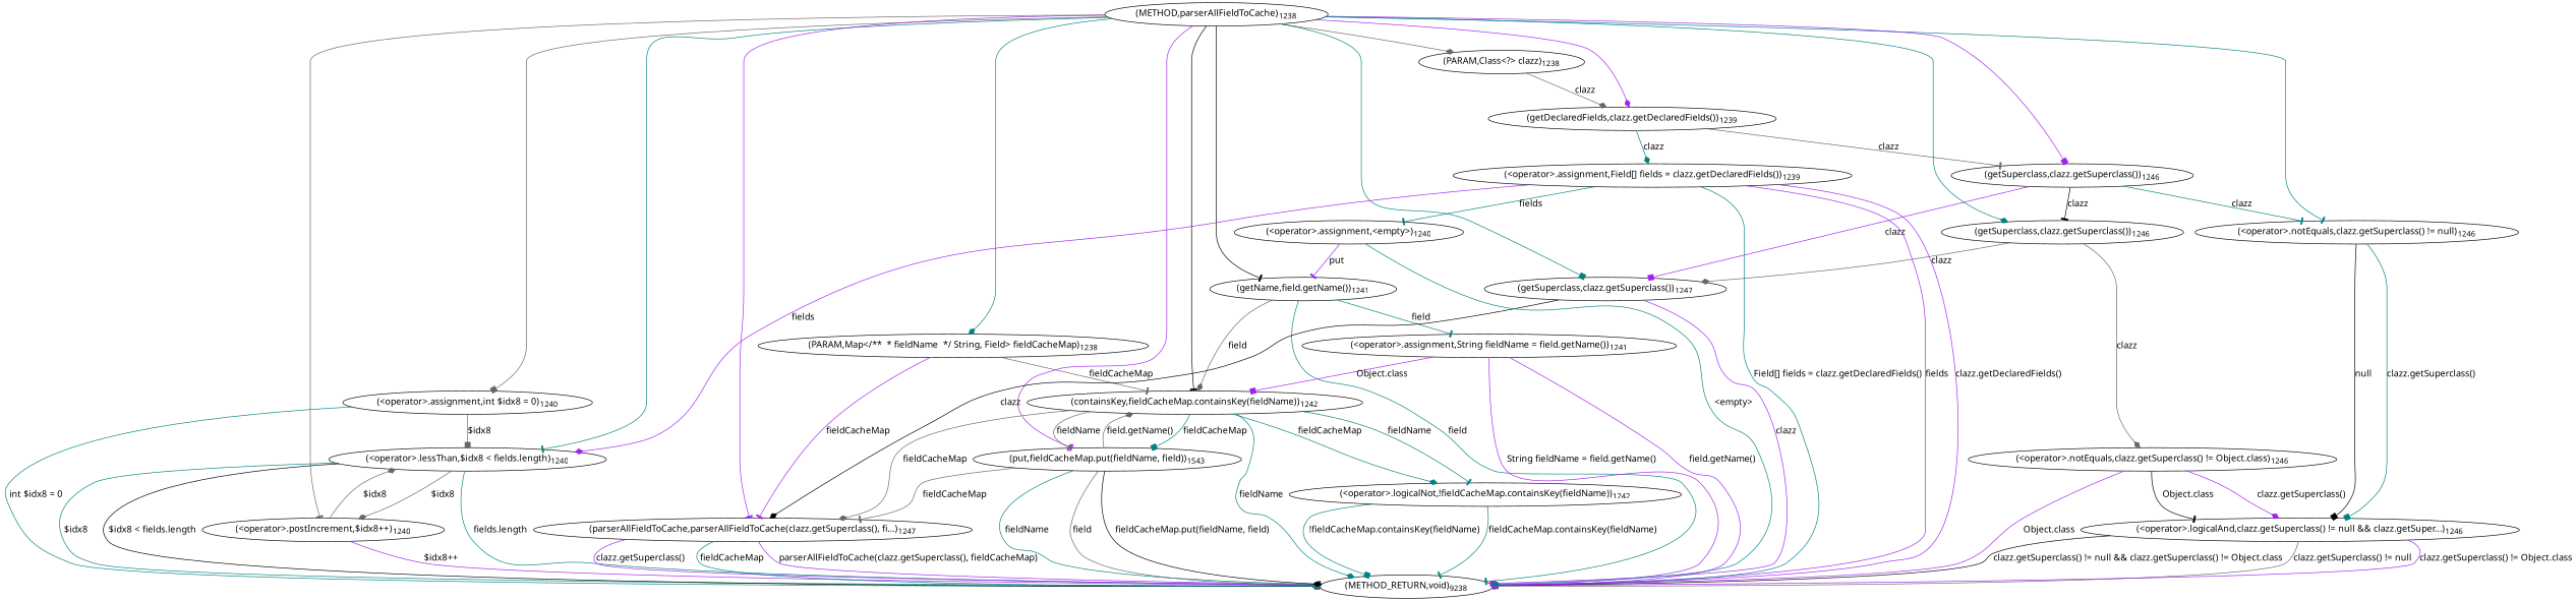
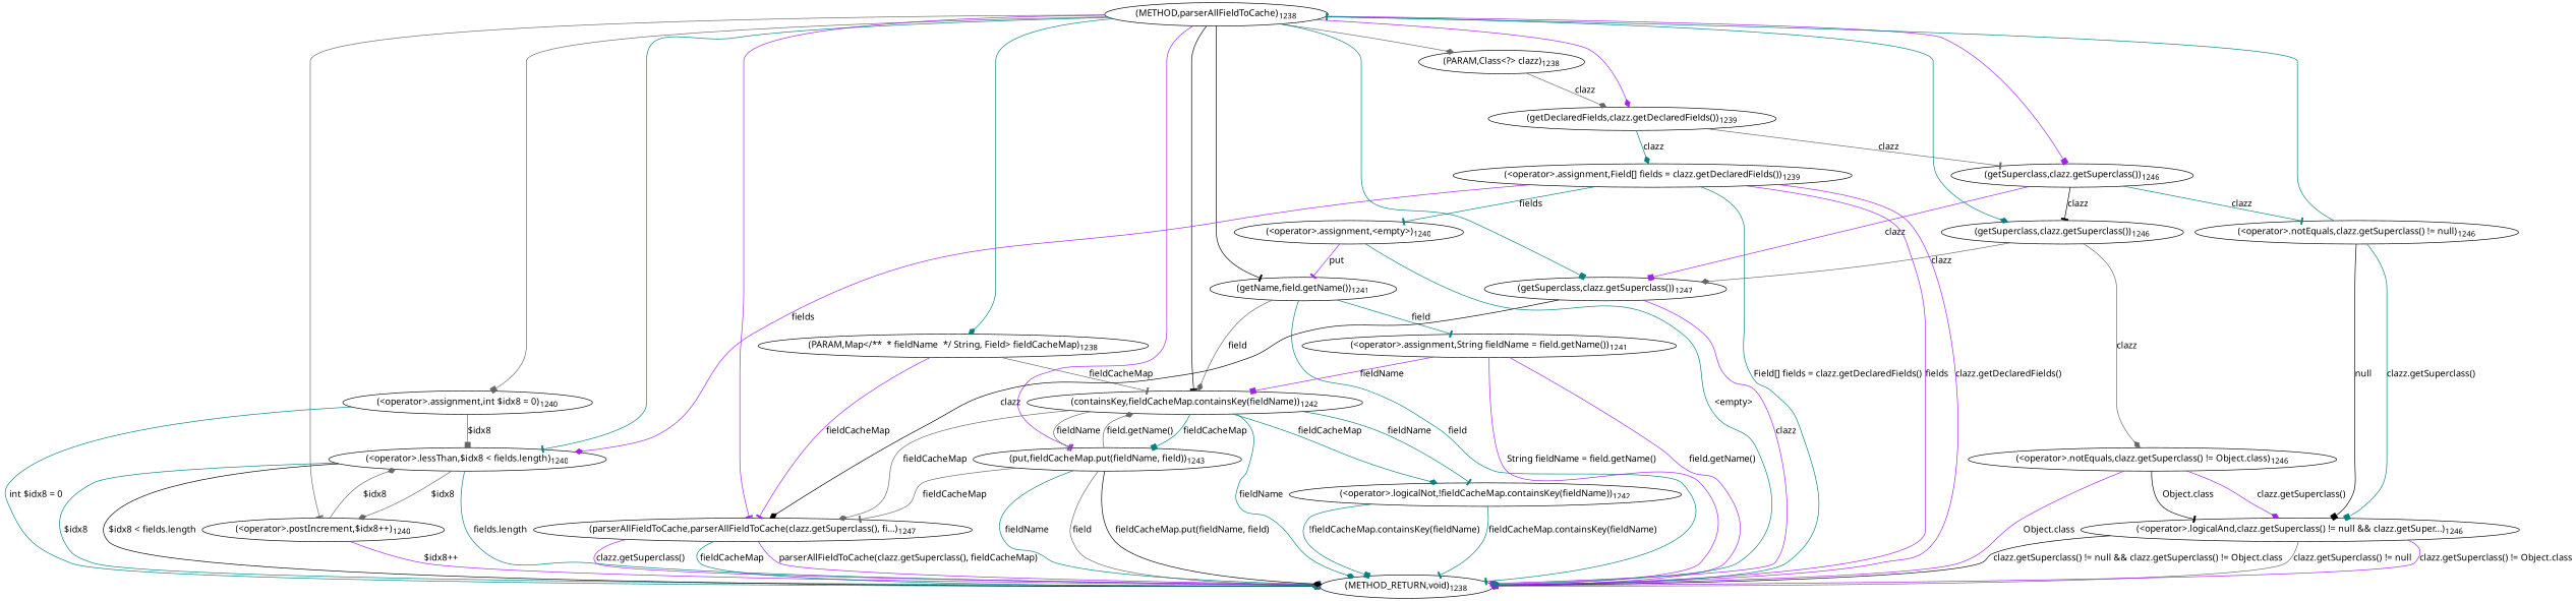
  digraph {
    fontname="Noto Sans"
    node [fontname="Noto Sans"]
    edge [arrowhead=tee color=teal fontname="Noto Sans"]
    n1 [label=<(METHOD,parserAllFieldToCache)<SUB>1238</SUB>>]
    n2 [label=<(PARAM,Class&lt;?&gt; clazz)<SUB>1238</SUB>>]
    n3 [label=<(PARAM,Map&lt;/**  * fieldName  */ String, Field&gt; fieldCacheMap)<SUB>1238</SUB>>]
    n4 [label=<(&lt;operator&gt;.assignment,int $idx8 = 0)<SUB>1240</SUB>>]
    n5 [label=<(&lt;operator&gt;.lessThan,$idx8 &lt; fields.length)<SUB>1240</SUB>>]
    n6 [label=<(&lt;operator&gt;.postIncrement,$idx8++)<SUB>1240</SUB>>]
    n7 [label=<(getDeclaredFields,clazz.getDeclaredFields())<SUB>1239</SUB>>]
    n8 [label=<(parserAllFieldToCache,parserAllFieldToCache(clazz.getSuperclass(), fi...)<SUB>1247</SUB>>]
    n9 [label=<(&lt;operator&gt;.notEquals,clazz.getSuperclass() != null)<SUB>1246</SUB>>]
    n10 [label=<(getName,field.getName())<SUB>1241</SUB>>]
-   n11 [label=<(put,fieldCacheMap.put(fieldName, field))<SUB>1543</SUB>>]
+   n11 [label=<(put,fieldCacheMap.put(fieldName, field))<SUB>1243</SUB>>]
    n12 [label=<(getSuperclass,clazz.getSuperclass())<SUB>1246</SUB>>]
    n13 [label=<(getSuperclass,clazz.getSuperclass())<SUB>1246</SUB>>]
    n14 [label=<(getSuperclass,clazz.getSuperclass())<SUB>1247</SUB>>]
    n15 [label=<(containsKey,fieldCacheMap.containsKey(fieldName))<SUB>1242</SUB>>]
-   n16 [label=<(METHOD_RETURN,void)<SUB>9238</SUB>>]
+   n16 [label=<(METHOD_RETURN,void)<SUB>1238</SUB>>]
    n17 [label=<(&lt;operator&gt;.assignment,Field[] fields = clazz.getDeclaredFields())<SUB>1239</SUB>>]
    n18 [label=<(&lt;operator&gt;.logicalAnd,clazz.getSuperclass() != null &amp;&amp; clazz.getSuper...)<SUB>1246</SUB>>]
    n19 [label=<(&lt;operator&gt;.assignment,String fieldName = field.getName())<SUB>1241</SUB>>]
    n20 [label=<(&lt;operator&gt;.notEquals,clazz.getSuperclass() != Object.class)<SUB>1246</SUB>>]
    n21 [label=<(&lt;operator&gt;.logicalNot,!fieldCacheMap.containsKey(fieldName))<SUB>1242</SUB>>]
    n22 [label=<(&lt;operator&gt;.assignment,&lt;empty&gt;)<SUB>1240</SUB>>]
    n1 -> n2 [arrowhead=diamond color=gray40]
    n1 -> n3 [arrowhead=diamond]
    n1 -> n4 [arrowhead=box color=gray40]
    n1 -> n5
    n1 -> n6 [color=gray40]
    n1 -> n7 [arrowhead=diamond color=purple]
    n1 -> n8 [color=purple]
-   n1 -> n9
+   n9 -> n1
    n1 -> n10 [color=black]
    n1 -> n11 [color=purple]
    n1 -> n12 [arrowhead=box color=purple]
    n1 -> n13 [arrowhead=diamond]
    n1 -> n14 [arrowhead=box]
    n1 -> n15 [color=black]
    n2 -> n7 [arrowhead=diamond color=gray40 label=clazz]
    n3 -> n8 [color=purple label=fieldCacheMap]
    n3 -> n15 [color=gray40 label=fieldCacheMap]
    n4 -> n5 [arrowhead=box color=gray40 label="$idx8"]
    n4 -> n16 [arrowhead=diamond label="int $idx8 = 0"]
    n5 -> n6 [arrowhead=diamond color=gray40 label="$idx8"]
    n5 -> n16 [arrowhead=diamond label="$idx8"]
    n5 -> n16 [arrowhead=box label="fields.length"]
    n5 -> n16 [arrowhead=box color=black label="$idx8 &lt; fields.length"]
    n6 -> n5 [arrowhead=diamond color=gray40 label="$idx8"]
    n6 -> n16 [arrowhead=diamond color=purple label="$idx8++"]
    n7 -> n12 [color=gray40 label=clazz]
    n7 -> n17 [arrowhead=diamond label=clazz]
    n8 -> n16 [arrowhead=box color=purple label="clazz.getSuperclass()"]
    n8 -> n16 [arrowhead=diamond label=fieldCacheMap]
    n8 -> n16 [color=purple label="parserAllFieldToCache(clazz.getSuperclass(), fieldCacheMap)"]
    n9 -> n18 [arrowhead=box label="clazz.getSuperclass()"]
    n9 -> n18 [arrowhead=box color=black label=null]
    n10 -> n15 [arrowhead=diamond color=gray40 label=field]
    n10 -> n16 [label=field]
    n10 -> n19 [label=field]
    n11 -> n8 [color=gray40 label=fieldCacheMap]
    n11 -> n15 [arrowhead=diamond color=gray40 label="field.getName()"]
    n11 -> n16 [label=fieldName]
    n11 -> n16 [color=gray40 label=field]
    n11 -> n16 [arrowhead=diamond color=black label="fieldCacheMap.put(fieldName, field)"]
    n12 -> n9 [label=clazz]
    n12 -> n13 [color=black label=clazz]
    n12 -> n14 [arrowhead=box color=purple label=clazz]
    n13 -> n14 [arrowhead=diamond color=gray40 label=clazz]
    n13 -> n20 [arrowhead=diamond color=gray40 label=clazz]
    n14 -> n8 [arrowhead=diamond color=black label=clazz]
    n14 -> n16 [arrowhead=box color=purple label=clazz]
    n15 -> n8 [arrowhead=diamond color=gray40 label=fieldCacheMap]
    n15 -> n11 [arrowhead=box label=fieldCacheMap]
    n15 -> n11 [color=gray40 label=fieldName]
    n15 -> n16 [arrowhead=diamond label=fieldName]
    n15 -> n21 [arrowhead=diamond label=fieldCacheMap]
    n15 -> n21 [label=fieldName]
    n17 -> n5 [arrowhead=diamond color=purple label=fields]
    n17 -> n16 [arrowhead=box color=purple label=fields]
    n17 -> n16 [arrowhead=box color=purple label="clazz.getDeclaredFields()"]
    n17 -> n16 [arrowhead=box label="Field[] fields = clazz.getDeclaredFields()"]
    n17 -> n22 [label=fields]
    n18 -> n16 [arrowhead=box color=gray40 label="clazz.getSuperclass() != null"]
    n18 -> n16 [arrowhead=box color=purple label="clazz.getSuperclass() != Object.class"]
    n18 -> n16 [color=black label="clazz.getSuperclass() != null &amp;&amp; clazz.getSuperclass() != Object.class"]
-   n19 -> n15 [arrowhead=box color=purple label="Object.class"]
+   n19 -> n15 [arrowhead=box color=purple label=fieldName]
    n19 -> n16 [color=purple label="field.getName()"]
    n19 -> n16 [arrowhead=diamond color=purple label="String fieldName = field.getName()"]
    n20 -> n16 [arrowhead=box color=purple label="Object.class"]
    n20 -> n18 [arrowhead=diamond color=purple label="clazz.getSuperclass()"]
    n20 -> n18 [color=black label="Object.class"]
    n21 -> n16 [label="fieldCacheMap.containsKey(fieldName)"]
    n21 -> n16 [arrowhead=box label="!fieldCacheMap.containsKey(fieldName)"]
    n22 -> n10 [color=purple label=put]
    n22 -> n16 [arrowhead=diamond label="&lt;empty&gt;"]
  }
